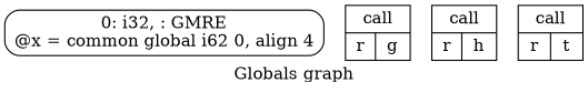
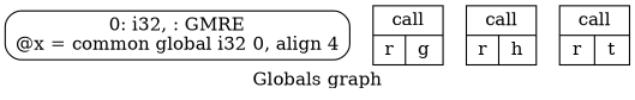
  digraph {
    label="Globals graph"
    node [shape=record]
-   n1 [label="{0: i32,  : GMRE\n@x = common global i62 0, align 4\n}" shape=Mrecord]
+   n1 [label="{0: i32,  : GMRE\n@x = common global i32 0, align 4\n}" shape=Mrecord]
    n2 [label="{call|{<s0>r|<s1>g}}"]
    n3 [label="{call|{<s0>r|<s1>h}}"]
    n4 [label="{call|{<s0>r|<s1>t}}"]
  }
